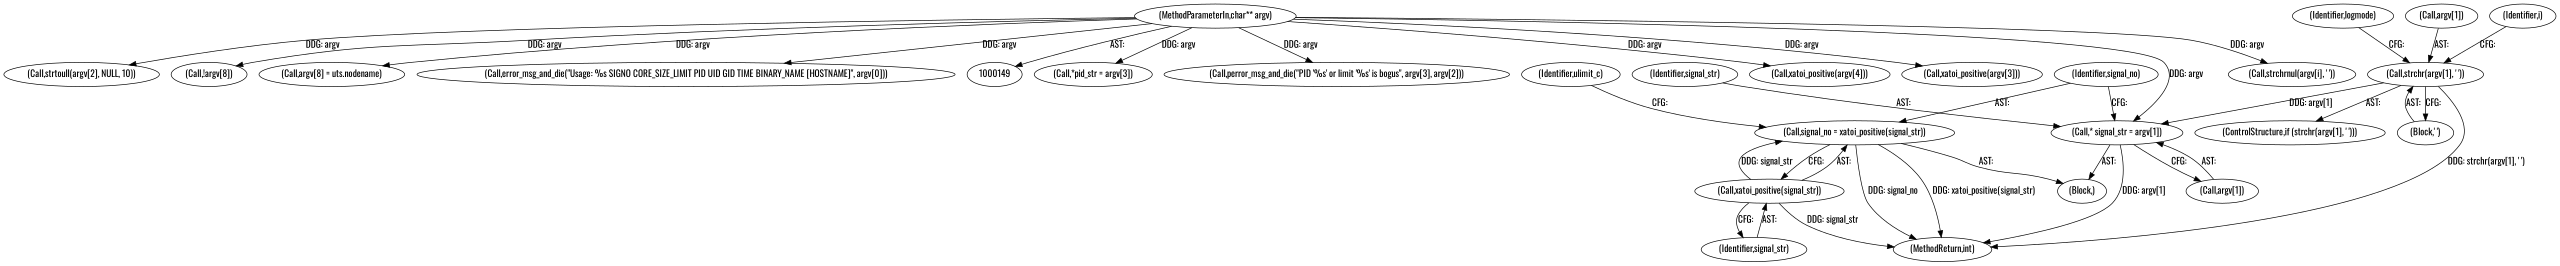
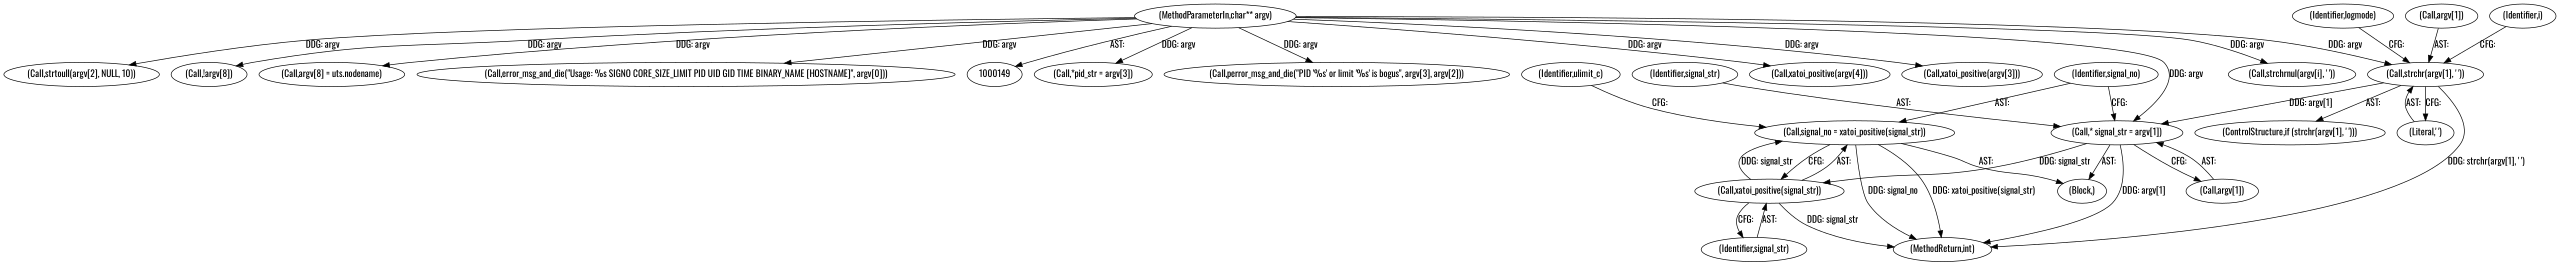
  digraph {
    fontname=Oswald
    node [fontname=Oswald]
    edge [fontname=Oswald]
    n1 [label="(Call,signal_no = xatoi_positive(signal_str))"]
    n2 [label="(Call,xatoi_positive(signal_str))"]
    n3 [label="(Block,)"]
    n4 [label="(MethodReturn,int)"]
    n5 [label="(Identifier,signal_str)"]
    n6 [label="(Call,* signal_str = argv[1])"]
    n7 [label="(Call,argv[1])"]
    n8 [label="(Call,strchr(argv[1], ' '))"]
    n9 [label="(ControlStructure,if (strchr(argv[1], ' ')))"]
-   n10 [label="(Block,' ')"]
+   n10 [label="(Literal,' ')"]
    n11 [label="(MethodParameterIn,char** argv)"]
    n12 [label="(Call,*pid_str = argv[3])"]
    n13 [label="(Call,perror_msg_and_die(\"PID '%s' or limit '%s' is bogus\", argv[3], argv[2]))"]
    n14 [label="(Call,xatoi_positive(argv[4]))"]
    n15 [label="(Call,xatoi_positive(argv[3]))"]
    n16 [label="(Call,strchrnul(argv[i], ' '))"]
    n17 [label="(Call,strtoull(argv[2], NULL, 10))"]
    n18 [label="(Call,!argv[8])"]
    n19 [label="(Call,argv[8] = uts.nodename)"]
    n20 [label="(Call,error_msg_and_die(\"Usage: %s SIGNO CORE_SIZE_LIMIT PID UID GID TIME BINARY_NAME [HOSTNAME]\", argv[0]))"]
    1000149
    n22 [label="(Identifier,signal_no)"]
    n23 [label="(Identifier,ulimit_c)"]
    n24 [label="(Identifier,signal_str)"]
    n25 [label="(Identifier,i)"]
    n26 [label="(Identifier,logmode)"]
    n27 [label="(Call,argv[1])"]
    n1 -> n2 [label="CFG: "]
    n1 -> n3 [label="AST: "]
    n1 -> n4 [label="DDG: xatoi_positive(signal_str)"]
    n1 -> n4 [label="DDG: signal_no"]
    n2 -> n1 [label="AST: "]
    n2 -> n1 [label="DDG: signal_str"]
    n2 -> n4 [label="DDG: signal_str"]
    n2 -> n5 [label="CFG: "]
    n5 -> n2 [label="AST: "]
+   n6 -> n2 [label="DDG: signal_str"]
    n6 -> n3 [label="AST: "]
    n6 -> n4 [label="DDG: argv[1]"]
    n6 -> n7 [label="CFG: "]
    n7 -> n6 [label="AST: "]
    n8 -> n4 [label="DDG: strchr(argv[1], ' ')"]
    n8 -> n6 [label="DDG: argv[1]"]
    n8 -> n9 [label="AST: "]
    n8 -> n10 [label="CFG: "]
    n10 -> n8 [label="AST: "]
    n11 -> n6 [label="DDG: argv"]
+   n11 -> n8 [label="DDG: argv"]
    n11 -> n12 [label="DDG: argv"]
    n11 -> n13 [label="DDG: argv"]
    n11 -> n14 [label="DDG: argv"]
    n11 -> n15 [label="DDG: argv"]
    n11 -> n16 [label="DDG: argv"]
    n11 -> n17 [label="DDG: argv"]
    n11 -> n18 [label="DDG: argv"]
    n11 -> n19 [label="DDG: argv"]
    n11 -> n20 [label="DDG: argv"]
    n11 -> 1000149 [label="AST: "]
    n22 -> n1 [label="AST: "]
    n22 -> n6 [label="CFG: "]
    n23 -> n1 [label="CFG: "]
    n24 -> n6 [label="AST: "]
    n25 -> n8 [label="CFG: "]
    n26 -> n8 [label="CFG: "]
    n27 -> n8 [label="AST: "]
  }
